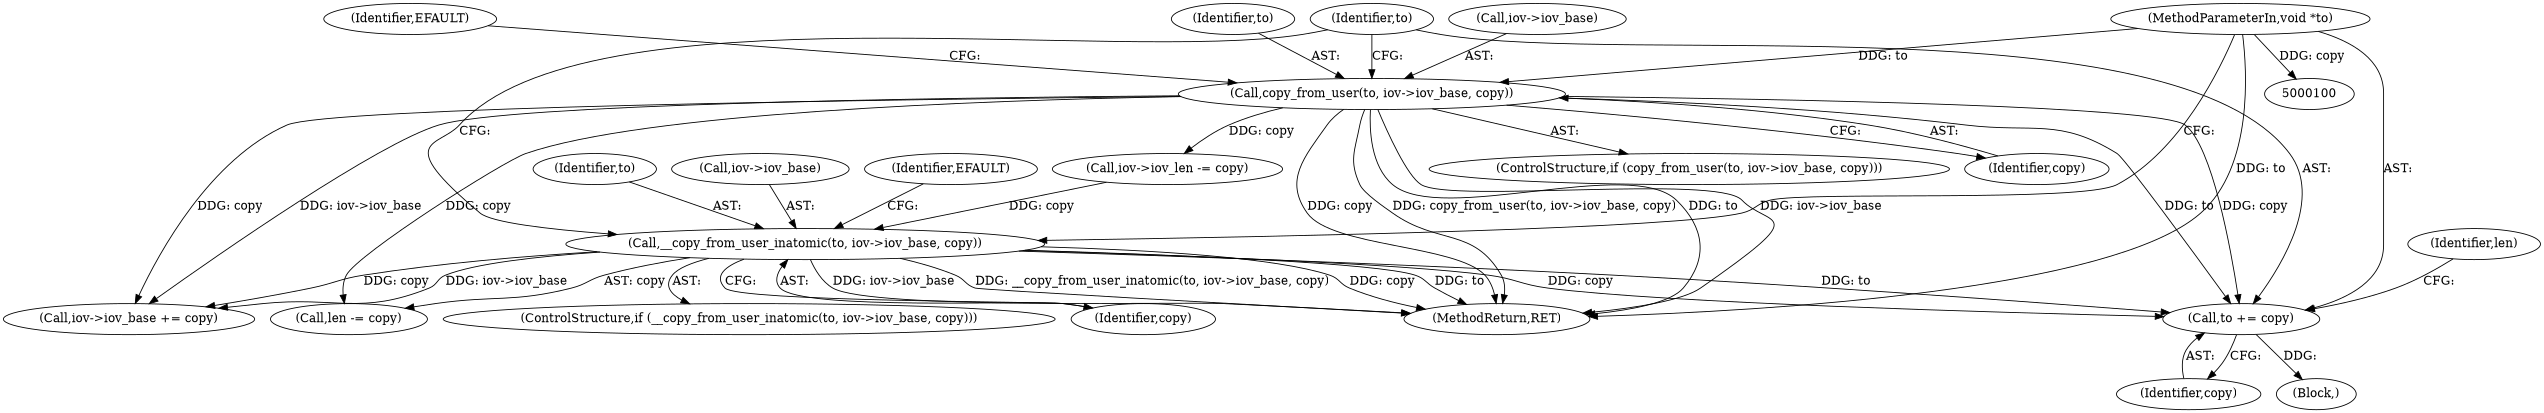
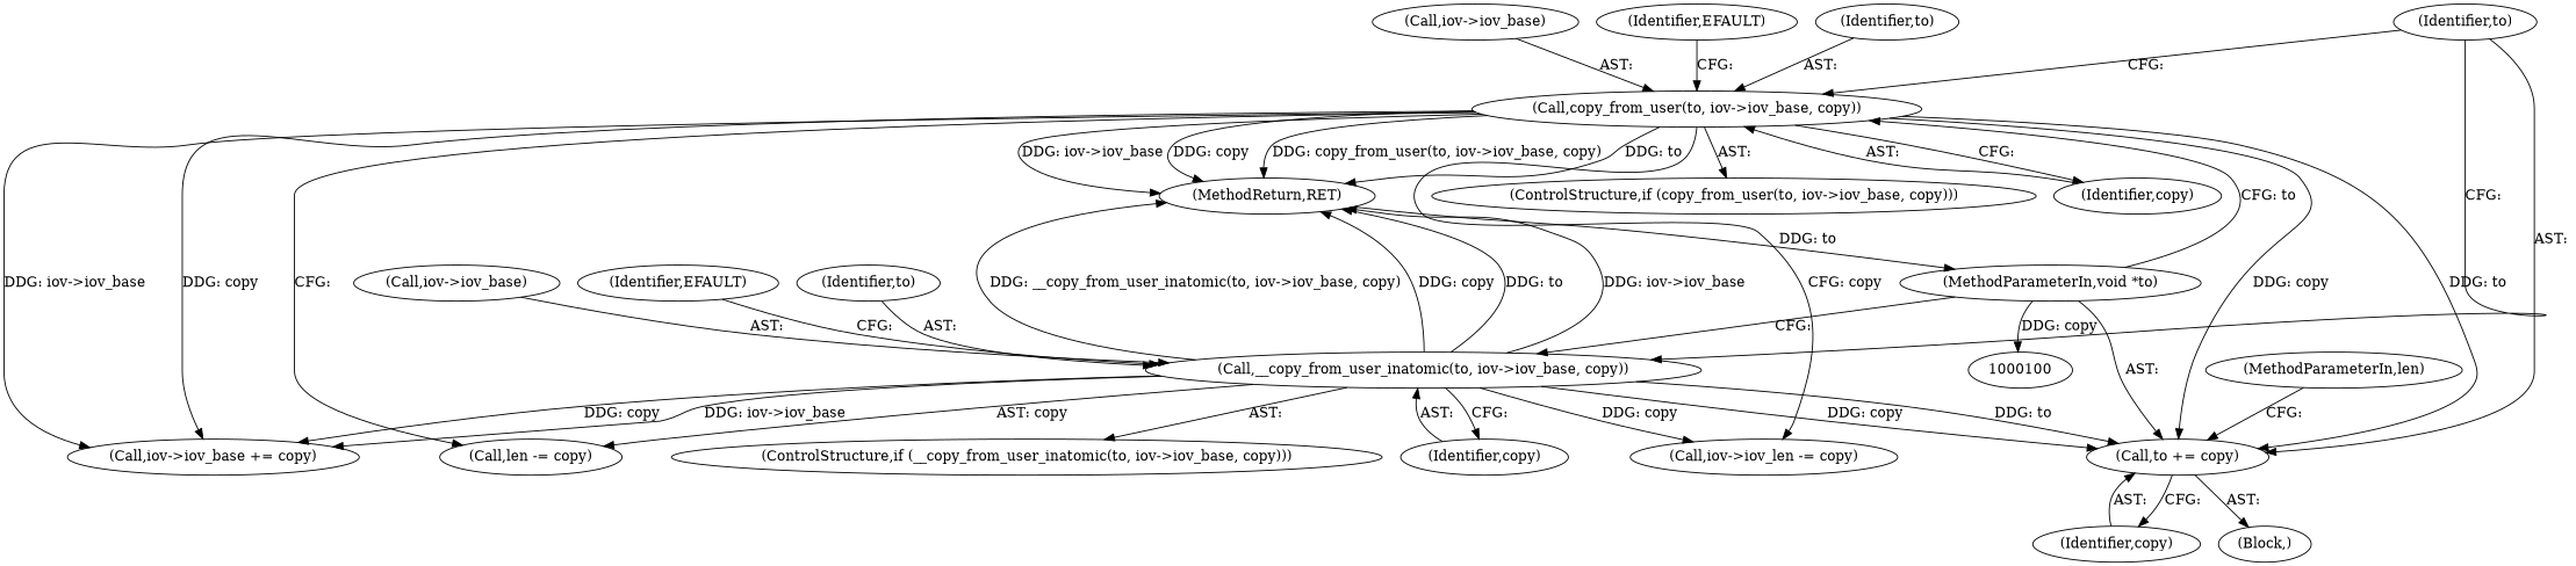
  digraph {
    n1 [label="(Call,to += copy)"]
    n2 [label="(Identifier,copy)"]
    n3 [label="(Block,)"]
    n4 [label="(Call,copy_from_user(to, iov->iov_base, copy))"]
    n5 [label="(Call,iov->iov_base += copy)"]
    n6 [label="(MethodReturn,RET)"]
    n7 [label="(Call,len -= copy)"]
    n8 [label="(Call,iov->iov_len -= copy)"]
    n9 [label="(ControlStructure,if (copy_from_user(to, iov->iov_base, copy)))"]
    n10 [label="(Identifier,copy)"]
    n11 [label="(MethodParameterIn,void *to)"]
    n12 [label="(Call,__copy_from_user_inatomic(to, iov->iov_base, copy))"]
-   1000100 [label=5000100]
+   1000100
    n14 [label="(ControlStructure,if (__copy_from_user_inatomic(to, iov->iov_base, copy)))"]
    n15 [label="(Identifier,copy)"]
    n16 [label="(Call,iov->iov_base)"]
    n17 [label="(Identifier,to)"]
    n18 [label="(Call,iov->iov_base)"]
    n19 [label="(Identifier,EFAULT)"]
    n20 [label="(Identifier,to)"]
    n21 [label="(Identifier,EFAULT)"]
-   n22 [label="(Identifier,len)"]
+   n22 [label="(MethodParameterIn,len)"]
    n23 [label="(Identifier,to)"]
    n1 -> n2 [label="CFG: "]
-   n1 -> n3 [label="DDG: "]
+   n1 -> n3 [label="AST: "]
    n2 -> n1 [label="AST: "]
    n4 -> n1 [label="DDG: copy"]
    n4 -> n1 [label="DDG: to"]
    n4 -> n5 [label="DDG: copy"]
    n4 -> n5 [label="DDG: iov->iov_base"]
    n4 -> n6 [label="DDG: copy"]
    n4 -> n6 [label="DDG: copy_from_user(to, iov->iov_base, copy)"]
    n4 -> n6 [label="DDG: to"]
    n4 -> n6 [label="DDG: iov->iov_base"]
-   n4 -> n7 [label="DDG: copy"]
-   n4 -> n8 [label="DDG: copy"]
+   n4 -> n7 [label="CFG: "]
+   n4 -> n8 [label="CFG: copy"]
    n4 -> n9 [label="AST: "]
    n4 -> n10 [label="CFG: "]
    n10 -> n4 [label="AST: "]
    n11 -> n1 [label="AST: "]
-   n11 -> n4 [label="DDG: to"]
-   n11 -> n6 [label="DDG: to"]
+   n11 -> n4 [label="CFG: to"]
+   n6 -> n11 [label="DDG: to"]
    n11 -> n12 [label="CFG: "]
    n11 -> 1000100 [label="DDG: copy"]
    n12 -> n1 [label="DDG: copy"]
    n12 -> n1 [label="DDG: to"]
    n12 -> n5 [label="DDG: copy"]
    n12 -> n5 [label="DDG: iov->iov_base"]
    n12 -> n6 [label="DDG: iov->iov_base"]
    n12 -> n6 [label="DDG: __copy_from_user_inatomic(to, iov->iov_base, copy)"]
    n12 -> n6 [label="DDG: copy"]
    n12 -> n6 [label="DDG: to"]
    n12 -> n7 [label="AST: copy"]
-   n8 -> n12 [label="DDG: copy"]
+   n12 -> n8 [label="DDG: copy"]
    n12 -> n14 [label="AST: "]
    n12 -> n15 [label="CFG: "]
    n15 -> n12 [label="AST: "]
    n16 -> n4 [label="AST: "]
    n17 -> n12 [label="AST: "]
    n18 -> n12 [label="AST: "]
    n19 -> n4 [label="CFG: "]
    n20 -> n4 [label="AST: "]
    n21 -> n12 [label="CFG: "]
    n22 -> n1 [label="CFG: "]
    n23 -> n1 [label="AST: "]
    n23 -> n4 [label="CFG: "]
    n23 -> n12 [label="CFG: "]
  }
